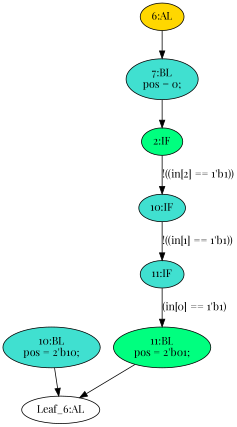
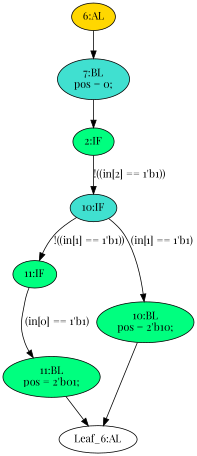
  strict digraph {
    fontname="Playfair Display"
    node [fillcolor=turquoise fontname="Playfair Display" statements="[]" style=filled typ=IfStatement]
    edge [cond="['in']" fontname="Playfair Display" lineno=None]
    n1 [ast="<pyverilog.vparser.ast.IfStatement object at 0x7fcf88e8dad0>" label="10:IF"]
-   n2 [ast="<pyverilog.vparser.ast.IfStatement object at 0x7fcf88e8db10>" label="11:IF"]
-   n3 [ast="<pyverilog.vparser.ast.Block object at 0x7fcf88e8dcd0>" label="10:BL\npos = 2'b10;" statements="[<pyverilog.vparser.ast.BlockingSubstitution object at 0x7fcf88e8dd10>]" typ=Block]
+   n2 [ast="<pyverilog.vparser.ast.IfStatement object at 0x7fcf88e8db10>" fillcolor=springgreen label="11:IF"]
+   n3 [ast="<pyverilog.vparser.ast.Block object at 0x7fcf88e8dcd0>" fillcolor=springgreen label="10:BL\npos = 2'b10;" statements="[<pyverilog.vparser.ast.BlockingSubstitution object at 0x7fcf88e8dd10>]" typ=Block]
    n4 [ast="<pyverilog.vparser.ast.Block object at 0x7fcf8773f8d0>" fillcolor=springgreen label="11:BL\npos = 2'b01;" statements="[<pyverilog.vparser.ast.BlockingSubstitution object at 0x7fcf8773fb10>]" typ=Block]
    n5 [def_var="['pos']" label="Leaf_6:AL" fillcolor="" statements="" style="" typ=""]
    n6 [ast="<pyverilog.vparser.ast.IfStatement object at 0x7fcf88e8d750>" fillcolor=springgreen label="2:IF"]
    n7 [ast="<pyverilog.vparser.ast.Always object at 0x7fcf8773ff90>" clk_sens=False fillcolor=gold label="6:AL" sens="['in']" typ=Always use_var="['in']"]
    n8 [ast="<pyverilog.vparser.ast.Block object at 0x7fcf88e8d050>" label="7:BL\npos = 0;" statements="[<pyverilog.vparser.ast.BlockingSubstitution object at 0x7fcf88e8d0d0>]" typ=Block]
    n1 -> n2 [label="!((in[1] == 1'b1))" lineno=10]
+   n1 -> n3 [label="(in[1] == 1'b1)" lineno=10]
    n2 -> n4 [label="(in[0] == 1'b1)" lineno=11]
    n3 -> n5 [cond="[]"]
    n4 -> n5 [cond="[]"]
    n6 -> n1 [label="!((in[2] == 1'b1))" lineno=9]
    n7 -> n8 [cond="[]"]
    n8 -> n6 [cond="[]"]
  }
